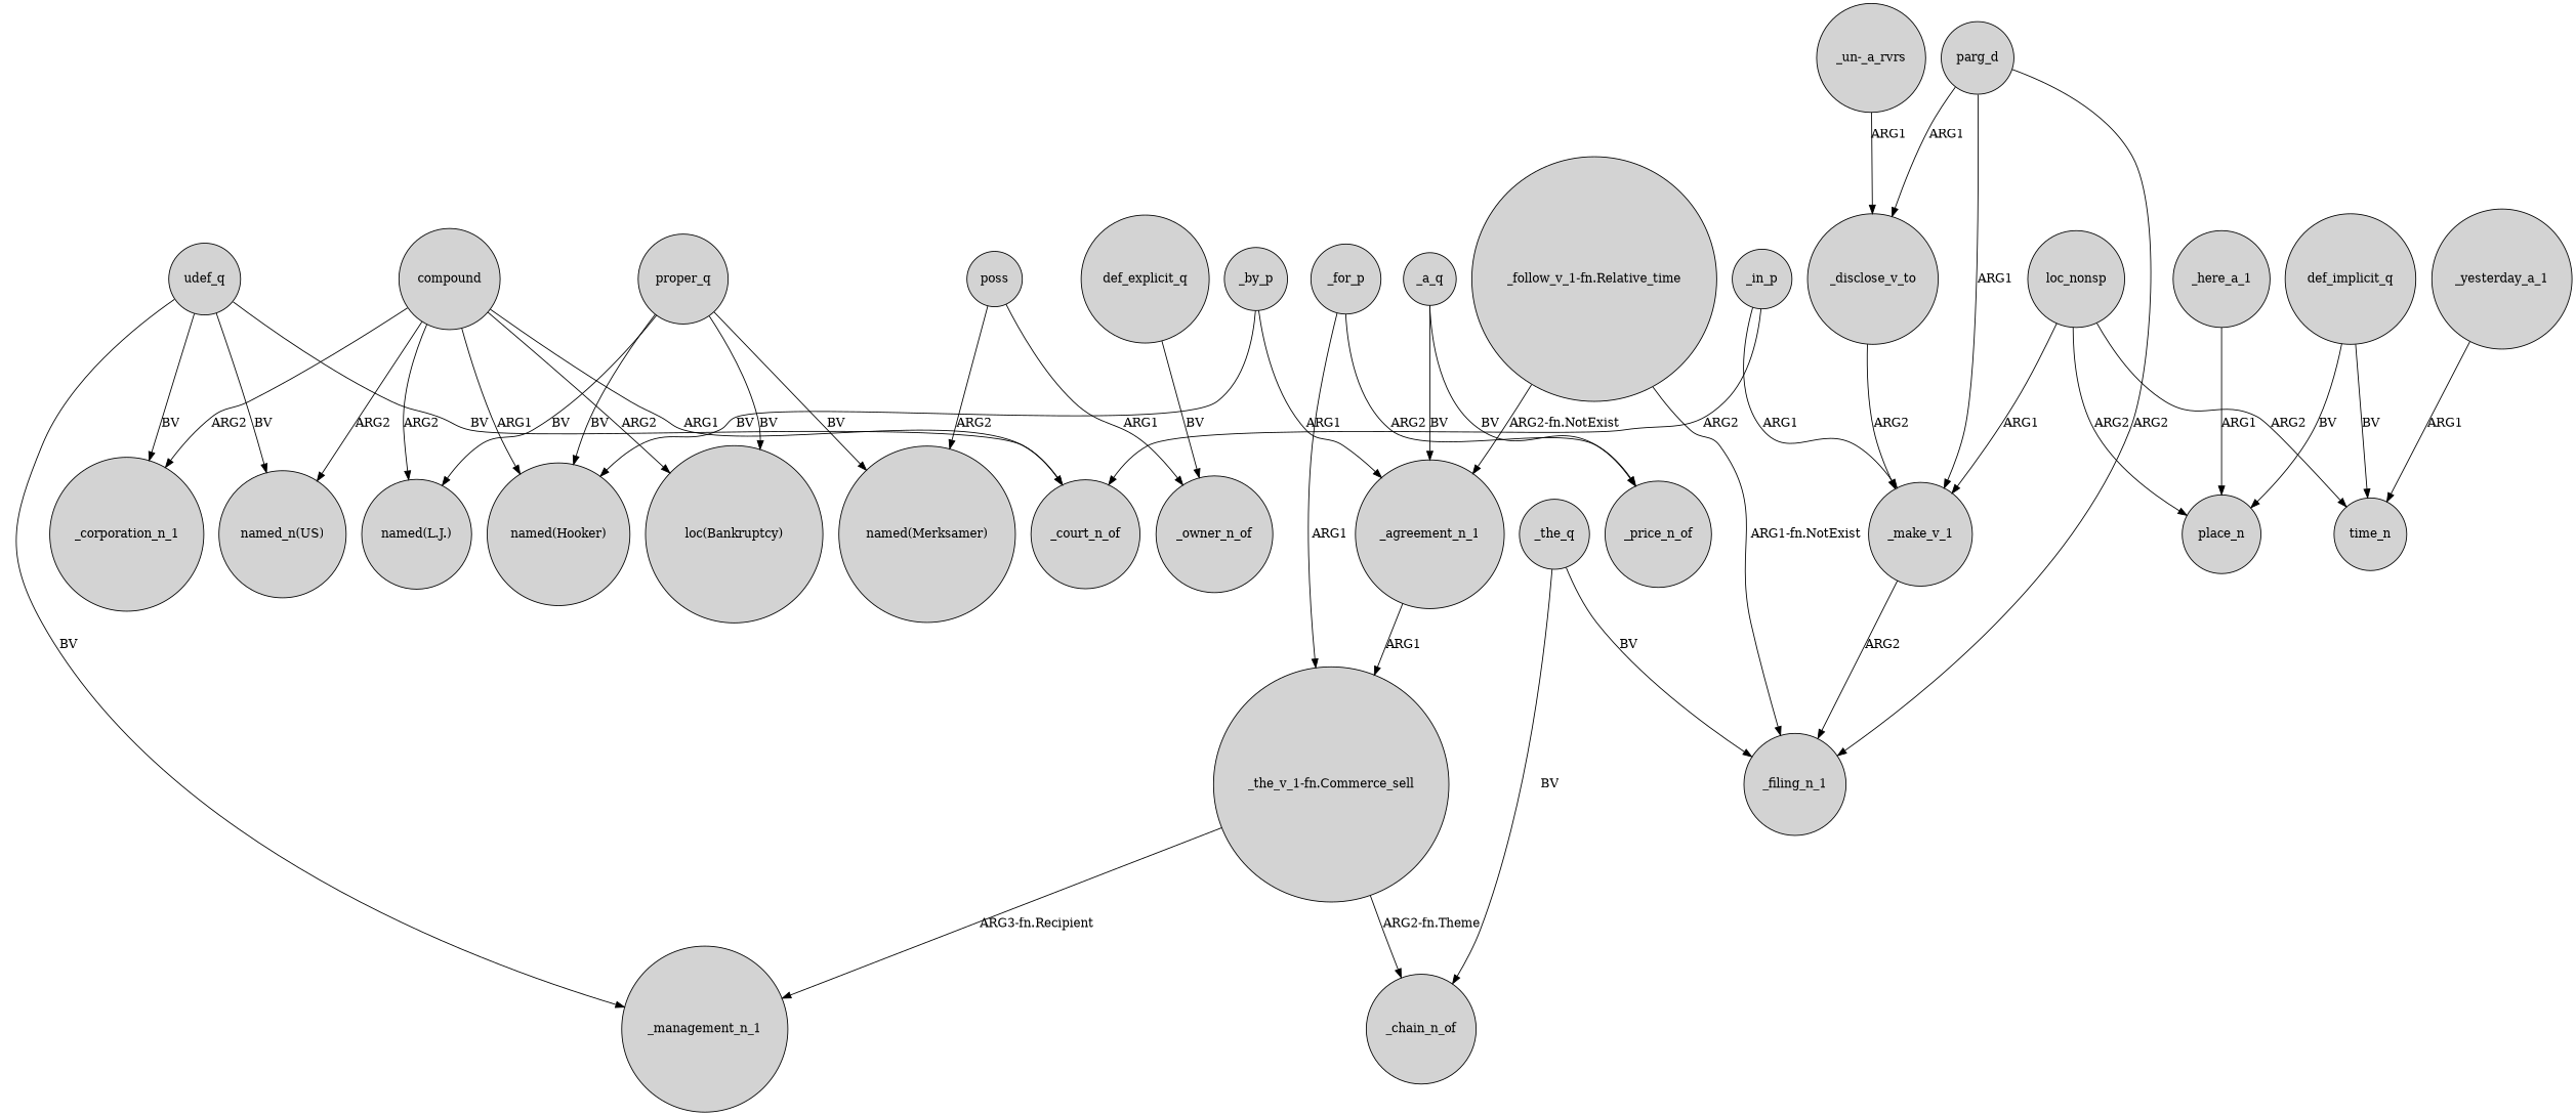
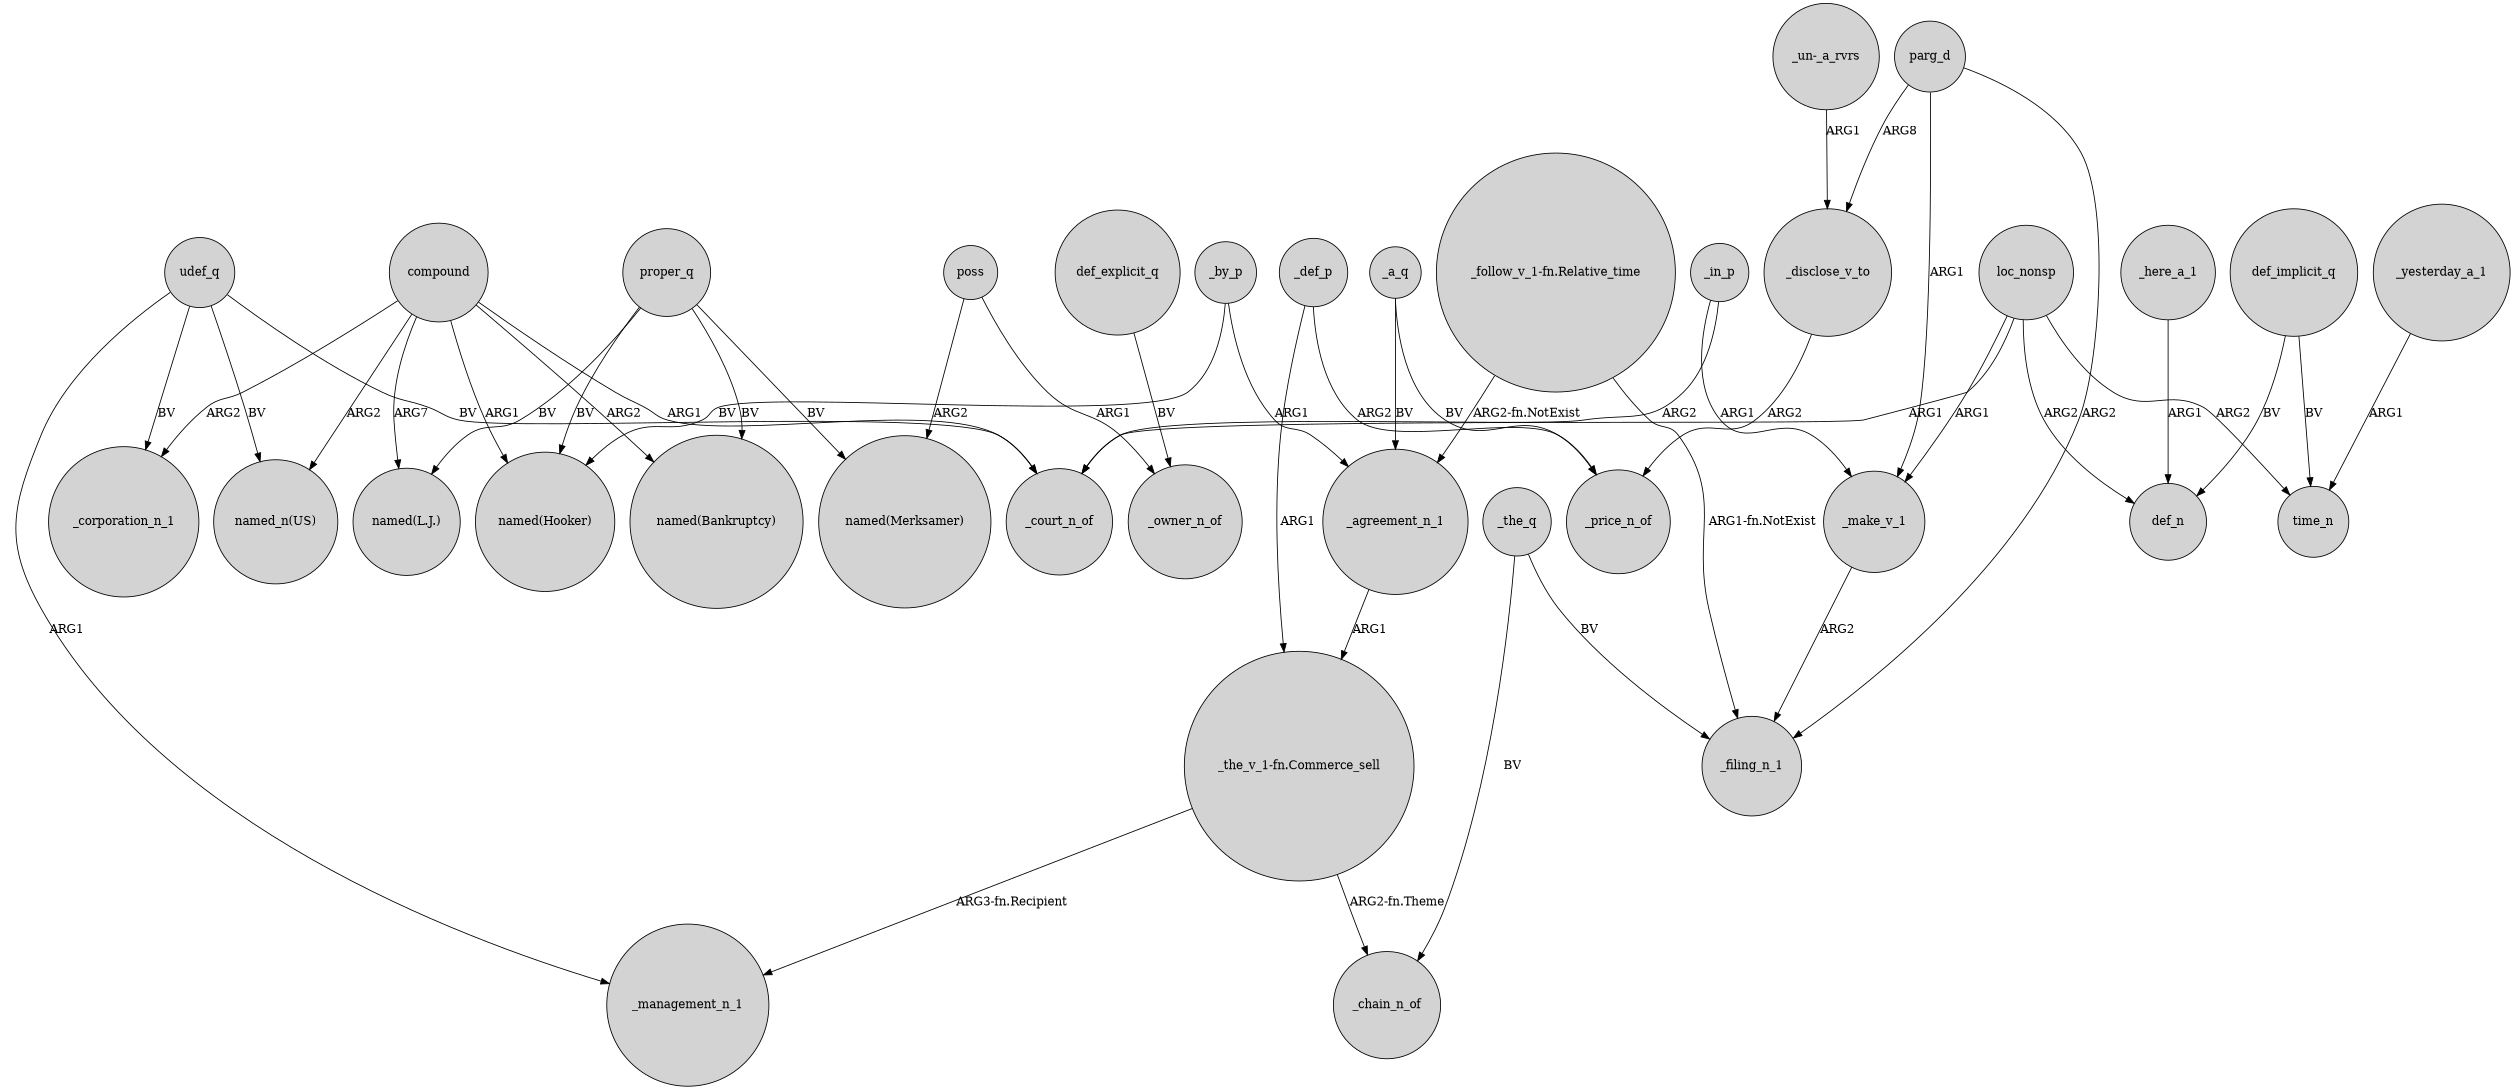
  digraph {
    node [shape=circle style=filled]
    _make_v_1
    _filing_n_1
    proper_q
    "named(Hooker)"
    "named(L.J.)"
-   "named(Bankruptcy)" [label="loc(Bankruptcy)"]
+   "named(Bankruptcy)"
    "named(Merksamer)"
    _yesterday_a_1
    time_n
    poss
    _owner_n_of
    udef_q
    "named_n(US)"
    _court_n_of
    _corporation_n_1
    _management_n_1
    _here_a_1
-   place_n
+   place_n [label=def_n]
    _the_q
    _chain_n_of
    def_explicit_q
    compound
    _by_p
    _agreement_n_1
    n25 [label="_the_v_1-fn.Commerce_sell"]
    "_follow_v_1-fn.Relative_time"
    def_implicit_q
    loc_nonsp
    "_un-_a_rvrs"
    _disclose_v_to
    _price_n_of
    parg_d
    _in_p
    _a_q
-   _for_p
+   _for_p [label=_def_p]
    _make_v_1 -> _filing_n_1 [label=ARG2]
    proper_q -> "named(Hooker)" [label=BV]
    proper_q -> "named(L.J.)" [label=BV]
    proper_q -> "named(Bankruptcy)" [label=BV]
    proper_q -> "named(Merksamer)" [label=BV]
    _yesterday_a_1 -> time_n [label=ARG1]
    poss -> "named(Merksamer)" [label=ARG2]
    poss -> _owner_n_of [label=ARG1]
    udef_q -> "named_n(US)" [label=BV]
    udef_q -> _court_n_of [label=BV]
    udef_q -> _corporation_n_1 [label=BV]
-   udef_q -> _management_n_1 [label=BV]
+   udef_q -> _management_n_1 [label=ARG1]
    _here_a_1 -> place_n [label=ARG1]
    _the_q -> _filing_n_1 [label=BV]
    _the_q -> _chain_n_of [label=BV]
    def_explicit_q -> _owner_n_of [label=BV]
    compound -> "named(Hooker)" [label=ARG1]
-   compound -> "named(L.J.)" [label=ARG2]
+   compound -> "named(L.J.)" [label=ARG7]
    compound -> "named(Bankruptcy)" [label=ARG2]
    compound -> "named_n(US)" [label=ARG2]
    compound -> _court_n_of [label=ARG1]
    compound -> _corporation_n_1 [label=ARG2]
    _by_p -> "named(Hooker)" [label=BV]
    _by_p -> _agreement_n_1 [label=ARG1]
    _agreement_n_1 -> n25 [label=ARG1]
    n25 -> _management_n_1 [label="ARG3-fn.Recipient"]
    n25 -> _chain_n_of [label="ARG2-fn.Theme"]
    "_follow_v_1-fn.Relative_time" -> _filing_n_1 [label="ARG1-fn.NotExist"]
    "_follow_v_1-fn.Relative_time" -> _agreement_n_1 [label="ARG2-fn.NotExist"]
    def_implicit_q -> time_n [label=BV]
    def_implicit_q -> place_n [label=BV]
    loc_nonsp -> _make_v_1 [label=ARG1]
    loc_nonsp -> time_n [label=ARG2]
+   loc_nonsp -> _court_n_of [label=ARG1]
    loc_nonsp -> place_n [label=ARG2]
    "_un-_a_rvrs" -> _disclose_v_to [label=ARG1]
-   _disclose_v_to -> _make_v_1 [label=ARG2]
+   _disclose_v_to -> _price_n_of [label=ARG2]
    parg_d -> _make_v_1 [label=ARG1]
    parg_d -> _filing_n_1 [label=ARG2]
-   parg_d -> _disclose_v_to [label=ARG1]
+   parg_d -> _disclose_v_to [label=ARG8]
    _in_p -> _make_v_1 [label=ARG1]
    _in_p -> _court_n_of [label=ARG2]
    _a_q -> _agreement_n_1 [label=BV]
    _a_q -> _price_n_of [label=BV]
    _for_p -> n25 [label=ARG1]
    _for_p -> _price_n_of [label=ARG2]
  }
